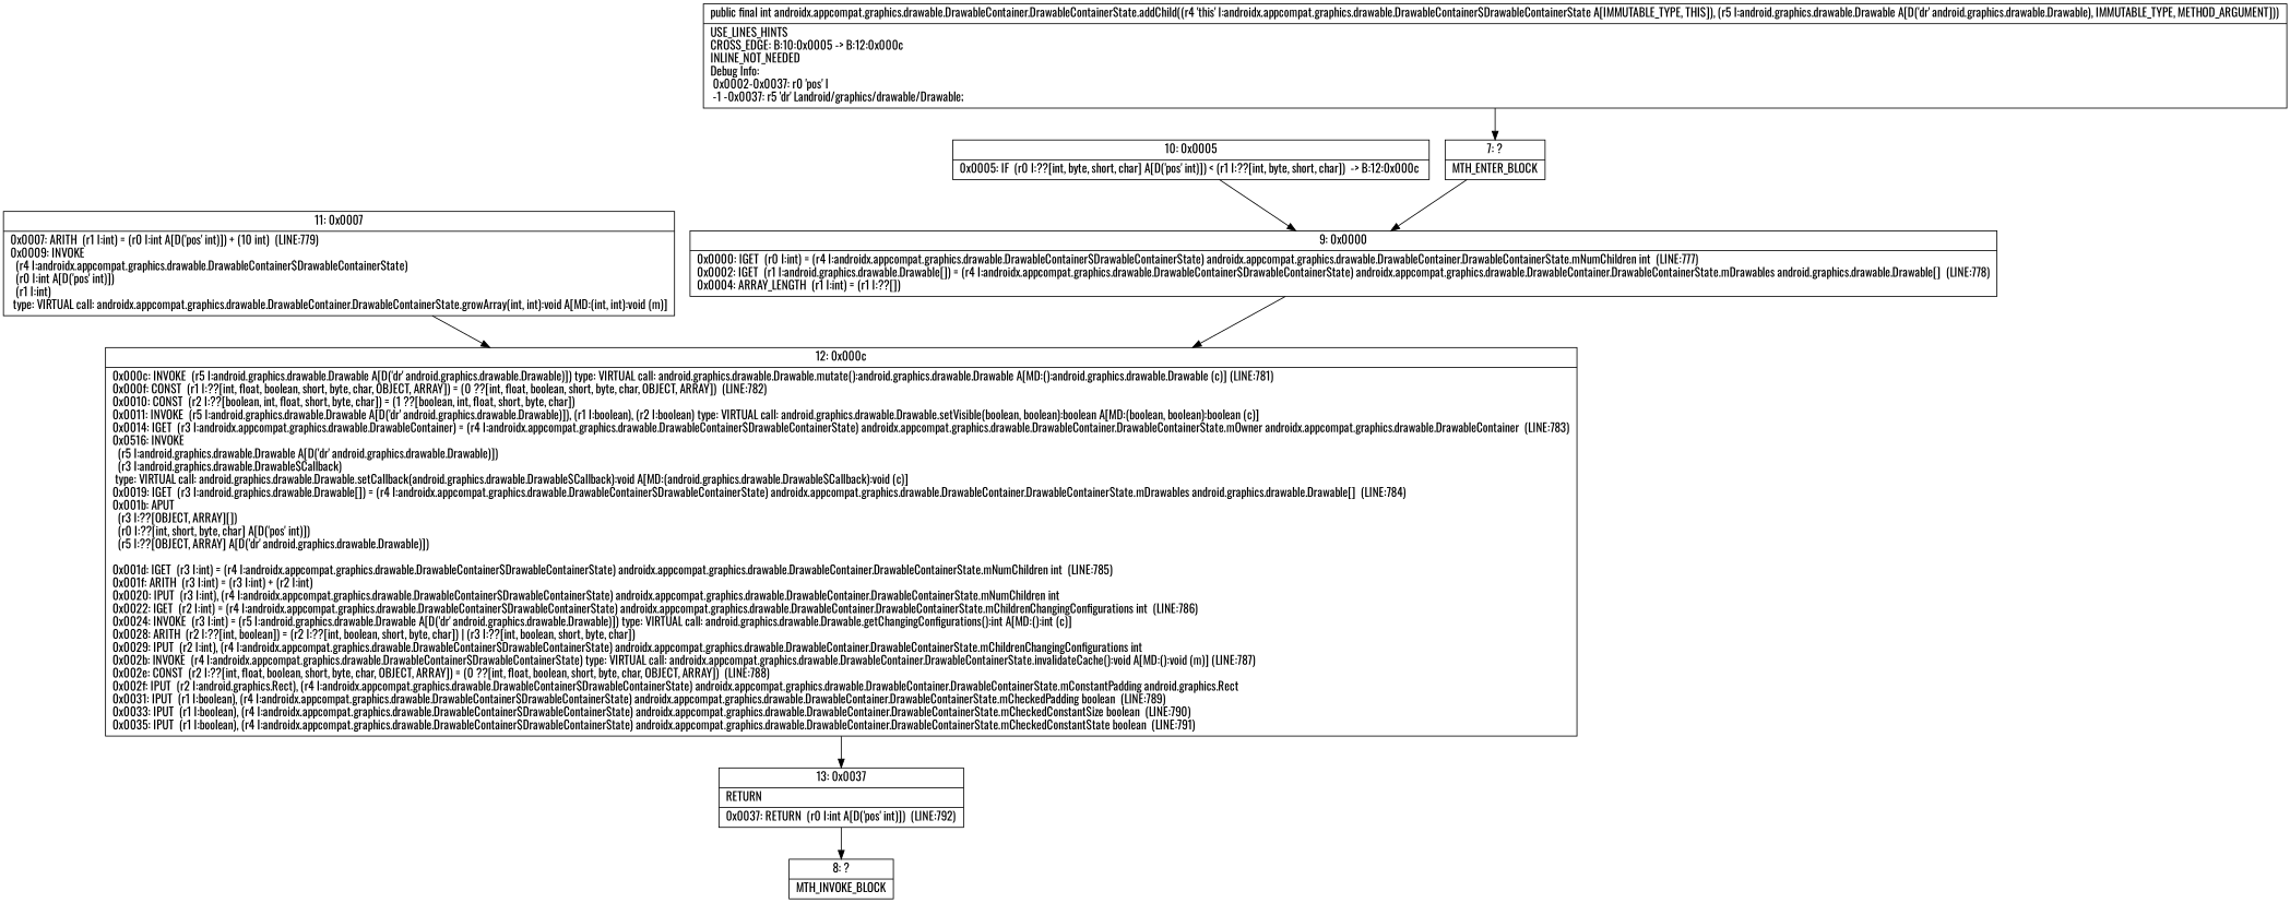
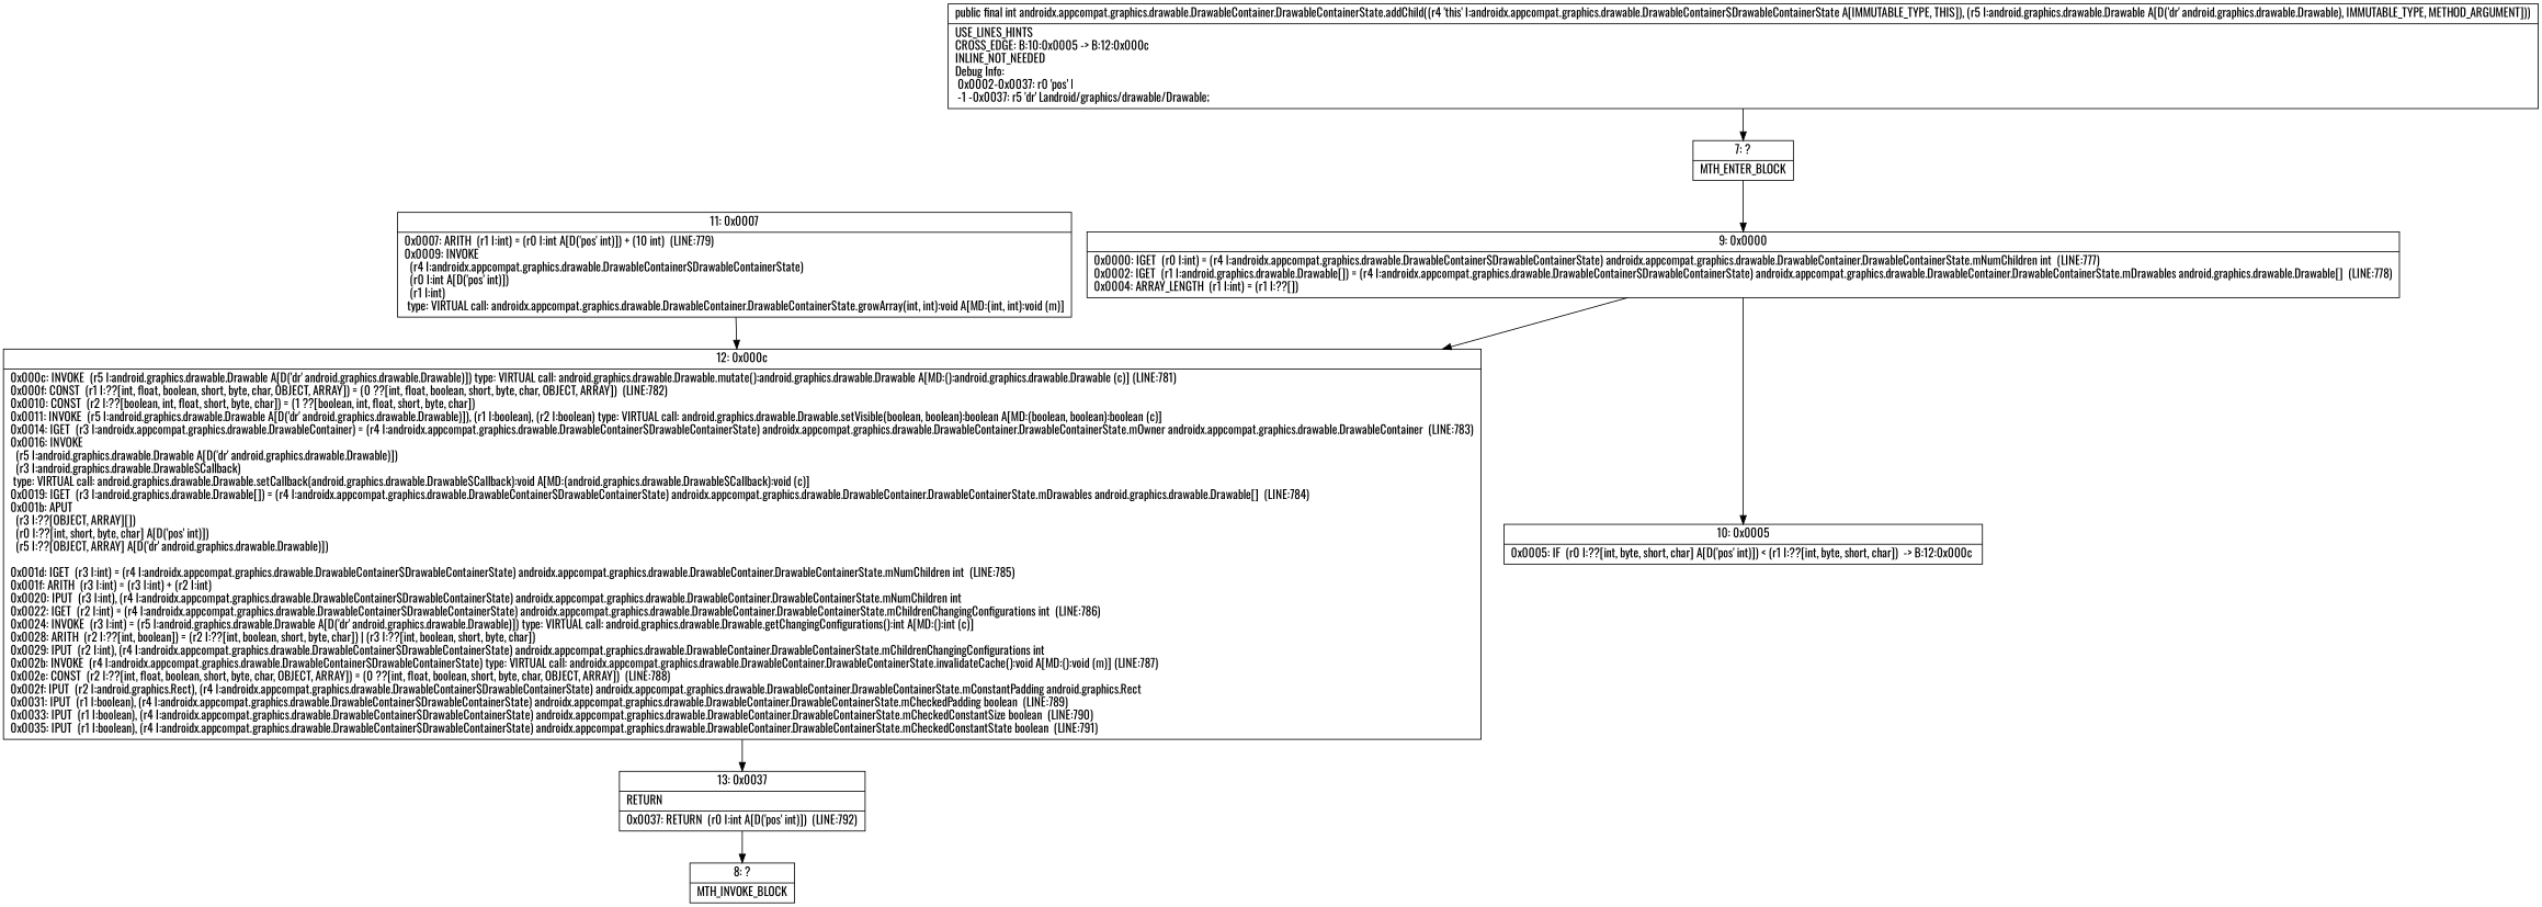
  digraph {
    fontname=Oswald
    node [fontname=Oswald shape=record]
    edge [fontname=Oswald]
    n1 [label="{7\:\ ?|MTH_ENTER_BLOCK\l}"]
    n2 [label="{9\:\ 0x0000|0x0000: IGET  (r0 I:int) = (r4 I:androidx.appcompat.graphics.drawable.DrawableContainer$DrawableContainerState) androidx.appcompat.graphics.drawable.DrawableContainer.DrawableContainerState.mNumChildren int  (LINE:777)\l0x0002: IGET  (r1 I:android.graphics.drawable.Drawable[]) = (r4 I:androidx.appcompat.graphics.drawable.DrawableContainer$DrawableContainerState) androidx.appcompat.graphics.drawable.DrawableContainer.DrawableContainerState.mDrawables android.graphics.drawable.Drawable[]  (LINE:778)\l0x0004: ARRAY_LENGTH  (r1 I:int) = (r1 I:??[]) \l}"]
    n3 [label="{10\:\ 0x0005|0x0005: IF  (r0 I:??[int, byte, short, char] A[D('pos' int)]) \< (r1 I:??[int, byte, short, char])  \-\> B:12:0x000c \l}"]
-   n4 [label="{12\:\ 0x000c|0x000c: INVOKE  (r5 I:android.graphics.drawable.Drawable A[D('dr' android.graphics.drawable.Drawable)]) type: VIRTUAL call: android.graphics.drawable.Drawable.mutate():android.graphics.drawable.Drawable A[MD:():android.graphics.drawable.Drawable (c)] (LINE:781)\l0x000f: CONST  (r1 I:??[int, float, boolean, short, byte, char, OBJECT, ARRAY]) = (0 ??[int, float, boolean, short, byte, char, OBJECT, ARRAY])  (LINE:782)\l0x0010: CONST  (r2 I:??[boolean, int, float, short, byte, char]) = (1 ??[boolean, int, float, short, byte, char]) \l0x0011: INVOKE  (r5 I:android.graphics.drawable.Drawable A[D('dr' android.graphics.drawable.Drawable)]), (r1 I:boolean), (r2 I:boolean) type: VIRTUAL call: android.graphics.drawable.Drawable.setVisible(boolean, boolean):boolean A[MD:(boolean, boolean):boolean (c)]\l0x0014: IGET  (r3 I:androidx.appcompat.graphics.drawable.DrawableContainer) = (r4 I:androidx.appcompat.graphics.drawable.DrawableContainer$DrawableContainerState) androidx.appcompat.graphics.drawable.DrawableContainer.DrawableContainerState.mOwner androidx.appcompat.graphics.drawable.DrawableContainer  (LINE:783)\l0x0516: INVOKE  \l  (r5 I:android.graphics.drawable.Drawable A[D('dr' android.graphics.drawable.Drawable)])\l  (r3 I:android.graphics.drawable.Drawable$Callback)\l type: VIRTUAL call: android.graphics.drawable.Drawable.setCallback(android.graphics.drawable.Drawable$Callback):void A[MD:(android.graphics.drawable.Drawable$Callback):void (c)]\l0x0019: IGET  (r3 I:android.graphics.drawable.Drawable[]) = (r4 I:androidx.appcompat.graphics.drawable.DrawableContainer$DrawableContainerState) androidx.appcompat.graphics.drawable.DrawableContainer.DrawableContainerState.mDrawables android.graphics.drawable.Drawable[]  (LINE:784)\l0x001b: APUT  \l  (r3 I:??[OBJECT, ARRAY][])\l  (r0 I:??[int, short, byte, char] A[D('pos' int)])\l  (r5 I:??[OBJECT, ARRAY] A[D('dr' android.graphics.drawable.Drawable)])\l \l0x001d: IGET  (r3 I:int) = (r4 I:androidx.appcompat.graphics.drawable.DrawableContainer$DrawableContainerState) androidx.appcompat.graphics.drawable.DrawableContainer.DrawableContainerState.mNumChildren int  (LINE:785)\l0x001f: ARITH  (r3 I:int) = (r3 I:int) + (r2 I:int) \l0x0020: IPUT  (r3 I:int), (r4 I:androidx.appcompat.graphics.drawable.DrawableContainer$DrawableContainerState) androidx.appcompat.graphics.drawable.DrawableContainer.DrawableContainerState.mNumChildren int \l0x0022: IGET  (r2 I:int) = (r4 I:androidx.appcompat.graphics.drawable.DrawableContainer$DrawableContainerState) androidx.appcompat.graphics.drawable.DrawableContainer.DrawableContainerState.mChildrenChangingConfigurations int  (LINE:786)\l0x0024: INVOKE  (r3 I:int) = (r5 I:android.graphics.drawable.Drawable A[D('dr' android.graphics.drawable.Drawable)]) type: VIRTUAL call: android.graphics.drawable.Drawable.getChangingConfigurations():int A[MD:():int (c)]\l0x0028: ARITH  (r2 I:??[int, boolean]) = (r2 I:??[int, boolean, short, byte, char]) \| (r3 I:??[int, boolean, short, byte, char]) \l0x0029: IPUT  (r2 I:int), (r4 I:androidx.appcompat.graphics.drawable.DrawableContainer$DrawableContainerState) androidx.appcompat.graphics.drawable.DrawableContainer.DrawableContainerState.mChildrenChangingConfigurations int \l0x002b: INVOKE  (r4 I:androidx.appcompat.graphics.drawable.DrawableContainer$DrawableContainerState) type: VIRTUAL call: androidx.appcompat.graphics.drawable.DrawableContainer.DrawableContainerState.invalidateCache():void A[MD:():void (m)] (LINE:787)\l0x002e: CONST  (r2 I:??[int, float, boolean, short, byte, char, OBJECT, ARRAY]) = (0 ??[int, float, boolean, short, byte, char, OBJECT, ARRAY])  (LINE:788)\l0x002f: IPUT  (r2 I:android.graphics.Rect), (r4 I:androidx.appcompat.graphics.drawable.DrawableContainer$DrawableContainerState) androidx.appcompat.graphics.drawable.DrawableContainer.DrawableContainerState.mConstantPadding android.graphics.Rect \l0x0031: IPUT  (r1 I:boolean), (r4 I:androidx.appcompat.graphics.drawable.DrawableContainer$DrawableContainerState) androidx.appcompat.graphics.drawable.DrawableContainer.DrawableContainerState.mCheckedPadding boolean  (LINE:789)\l0x0033: IPUT  (r1 I:boolean), (r4 I:androidx.appcompat.graphics.drawable.DrawableContainer$DrawableContainerState) androidx.appcompat.graphics.drawable.DrawableContainer.DrawableContainerState.mCheckedConstantSize boolean  (LINE:790)\l0x0035: IPUT  (r1 I:boolean), (r4 I:androidx.appcompat.graphics.drawable.DrawableContainer$DrawableContainerState) androidx.appcompat.graphics.drawable.DrawableContainer.DrawableContainerState.mCheckedConstantState boolean  (LINE:791)\l}"]
+   n4 [label="{12\:\ 0x000c|0x000c: INVOKE  (r5 I:android.graphics.drawable.Drawable A[D('dr' android.graphics.drawable.Drawable)]) type: VIRTUAL call: android.graphics.drawable.Drawable.mutate():android.graphics.drawable.Drawable A[MD:():android.graphics.drawable.Drawable (c)] (LINE:781)\l0x000f: CONST  (r1 I:??[int, float, boolean, short, byte, char, OBJECT, ARRAY]) = (0 ??[int, float, boolean, short, byte, char, OBJECT, ARRAY])  (LINE:782)\l0x0010: CONST  (r2 I:??[boolean, int, float, short, byte, char]) = (1 ??[boolean, int, float, short, byte, char]) \l0x0011: INVOKE  (r5 I:android.graphics.drawable.Drawable A[D('dr' android.graphics.drawable.Drawable)]), (r1 I:boolean), (r2 I:boolean) type: VIRTUAL call: android.graphics.drawable.Drawable.setVisible(boolean, boolean):boolean A[MD:(boolean, boolean):boolean (c)]\l0x0014: IGET  (r3 I:androidx.appcompat.graphics.drawable.DrawableContainer) = (r4 I:androidx.appcompat.graphics.drawable.DrawableContainer$DrawableContainerState) androidx.appcompat.graphics.drawable.DrawableContainer.DrawableContainerState.mOwner androidx.appcompat.graphics.drawable.DrawableContainer  (LINE:783)\l0x0016: INVOKE  \l  (r5 I:android.graphics.drawable.Drawable A[D('dr' android.graphics.drawable.Drawable)])\l  (r3 I:android.graphics.drawable.Drawable$Callback)\l type: VIRTUAL call: android.graphics.drawable.Drawable.setCallback(android.graphics.drawable.Drawable$Callback):void A[MD:(android.graphics.drawable.Drawable$Callback):void (c)]\l0x0019: IGET  (r3 I:android.graphics.drawable.Drawable[]) = (r4 I:androidx.appcompat.graphics.drawable.DrawableContainer$DrawableContainerState) androidx.appcompat.graphics.drawable.DrawableContainer.DrawableContainerState.mDrawables android.graphics.drawable.Drawable[]  (LINE:784)\l0x001b: APUT  \l  (r3 I:??[OBJECT, ARRAY][])\l  (r0 I:??[int, short, byte, char] A[D('pos' int)])\l  (r5 I:??[OBJECT, ARRAY] A[D('dr' android.graphics.drawable.Drawable)])\l \l0x001d: IGET  (r3 I:int) = (r4 I:androidx.appcompat.graphics.drawable.DrawableContainer$DrawableContainerState) androidx.appcompat.graphics.drawable.DrawableContainer.DrawableContainerState.mNumChildren int  (LINE:785)\l0x001f: ARITH  (r3 I:int) = (r3 I:int) + (r2 I:int) \l0x0020: IPUT  (r3 I:int), (r4 I:androidx.appcompat.graphics.drawable.DrawableContainer$DrawableContainerState) androidx.appcompat.graphics.drawable.DrawableContainer.DrawableContainerState.mNumChildren int \l0x0022: IGET  (r2 I:int) = (r4 I:androidx.appcompat.graphics.drawable.DrawableContainer$DrawableContainerState) androidx.appcompat.graphics.drawable.DrawableContainer.DrawableContainerState.mChildrenChangingConfigurations int  (LINE:786)\l0x0024: INVOKE  (r3 I:int) = (r5 I:android.graphics.drawable.Drawable A[D('dr' android.graphics.drawable.Drawable)]) type: VIRTUAL call: android.graphics.drawable.Drawable.getChangingConfigurations():int A[MD:():int (c)]\l0x0028: ARITH  (r2 I:??[int, boolean]) = (r2 I:??[int, boolean, short, byte, char]) \| (r3 I:??[int, boolean, short, byte, char]) \l0x0029: IPUT  (r2 I:int), (r4 I:androidx.appcompat.graphics.drawable.DrawableContainer$DrawableContainerState) androidx.appcompat.graphics.drawable.DrawableContainer.DrawableContainerState.mChildrenChangingConfigurations int \l0x002b: INVOKE  (r4 I:androidx.appcompat.graphics.drawable.DrawableContainer$DrawableContainerState) type: VIRTUAL call: androidx.appcompat.graphics.drawable.DrawableContainer.DrawableContainerState.invalidateCache():void A[MD:():void (m)] (LINE:787)\l0x002e: CONST  (r2 I:??[int, float, boolean, short, byte, char, OBJECT, ARRAY]) = (0 ??[int, float, boolean, short, byte, char, OBJECT, ARRAY])  (LINE:788)\l0x002f: IPUT  (r2 I:android.graphics.Rect), (r4 I:androidx.appcompat.graphics.drawable.DrawableContainer$DrawableContainerState) androidx.appcompat.graphics.drawable.DrawableContainer.DrawableContainerState.mConstantPadding android.graphics.Rect \l0x0031: IPUT  (r1 I:boolean), (r4 I:androidx.appcompat.graphics.drawable.DrawableContainer$DrawableContainerState) androidx.appcompat.graphics.drawable.DrawableContainer.DrawableContainerState.mCheckedPadding boolean  (LINE:789)\l0x0033: IPUT  (r1 I:boolean), (r4 I:androidx.appcompat.graphics.drawable.DrawableContainer$DrawableContainerState) androidx.appcompat.graphics.drawable.DrawableContainer.DrawableContainerState.mCheckedConstantSize boolean  (LINE:790)\l0x0035: IPUT  (r1 I:boolean), (r4 I:androidx.appcompat.graphics.drawable.DrawableContainer$DrawableContainerState) androidx.appcompat.graphics.drawable.DrawableContainer.DrawableContainerState.mCheckedConstantState boolean  (LINE:791)\l}"]
    n5 [label="{11\:\ 0x0007|0x0007: ARITH  (r1 I:int) = (r0 I:int A[D('pos' int)]) + (10 int)  (LINE:779)\l0x0009: INVOKE  \l  (r4 I:androidx.appcompat.graphics.drawable.DrawableContainer$DrawableContainerState)\l  (r0 I:int A[D('pos' int)])\l  (r1 I:int)\l type: VIRTUAL call: androidx.appcompat.graphics.drawable.DrawableContainer.DrawableContainerState.growArray(int, int):void A[MD:(int, int):void (m)]\l}"]
    n6 [label="{13\:\ 0x0037|RETURN\l|0x0037: RETURN  (r0 I:int A[D('pos' int)])  (LINE:792)\l}"]
    n7 [label="{8\:\ ?|MTH_INVOKE_BLOCK\l}"]
    n8 [label="{public final int androidx.appcompat.graphics.drawable.DrawableContainer.DrawableContainerState.addChild((r4 'this' I:androidx.appcompat.graphics.drawable.DrawableContainer$DrawableContainerState A[IMMUTABLE_TYPE, THIS]), (r5 I:android.graphics.drawable.Drawable A[D('dr' android.graphics.drawable.Drawable), IMMUTABLE_TYPE, METHOD_ARGUMENT]))  | USE_LINES_HINTS\lCROSS_EDGE: B:10:0x0005 \-\> B:12:0x000c\lINLINE_NOT_NEEDED\lDebug Info:\l  0x0002\-0x0037: r0 'pos' I\l  \-1 \-0x0037: r5 'dr' Landroid\/graphics\/drawable\/Drawable;\l}"]
    n1 -> n2
-   n3 -> n2
+   n2 -> n3
    n2 -> n4
    n4 -> n6
    n5 -> n4
    n6 -> n7
    n8 -> n1
  }
